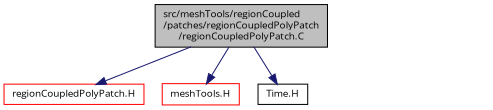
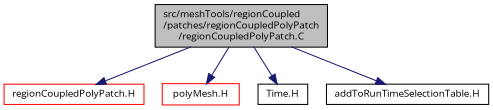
  digraph {
    fontname="Open Sans"
    node [color=black fontname="Open Sans" fontsize=10 shape=record]
    edge [color=midnightblue fontname="Open Sans" fontsize=10 labelfontname=Helvetica labelfontsize=10 style=solid]
    n1 [fillcolor=grey75 fontcolor=black height=0.2 label="src/meshTools/regionCoupled\l/patches/regionCoupledPolyPatch\l/regionCoupledPolyPatch.C" style=filled width=0.4]
    n2 [color=red height=0.2 label="regionCoupledPolyPatch.H" width=0.4]
-   n3 [color=red height=0.2 label="meshTools.H" width=0.4]
+   n3 [color=red height=0.2 label="polyMesh.H" width=0.4]
    n4 [height=0.2 label="Time.H" width=0.4]
+   n5 [height=0.2 label="addToRunTimeSelectionTable.H" width=0.4]
    n1 -> n2
    n1 -> n3
    n1 -> n4
+   n1 -> n5
  }
